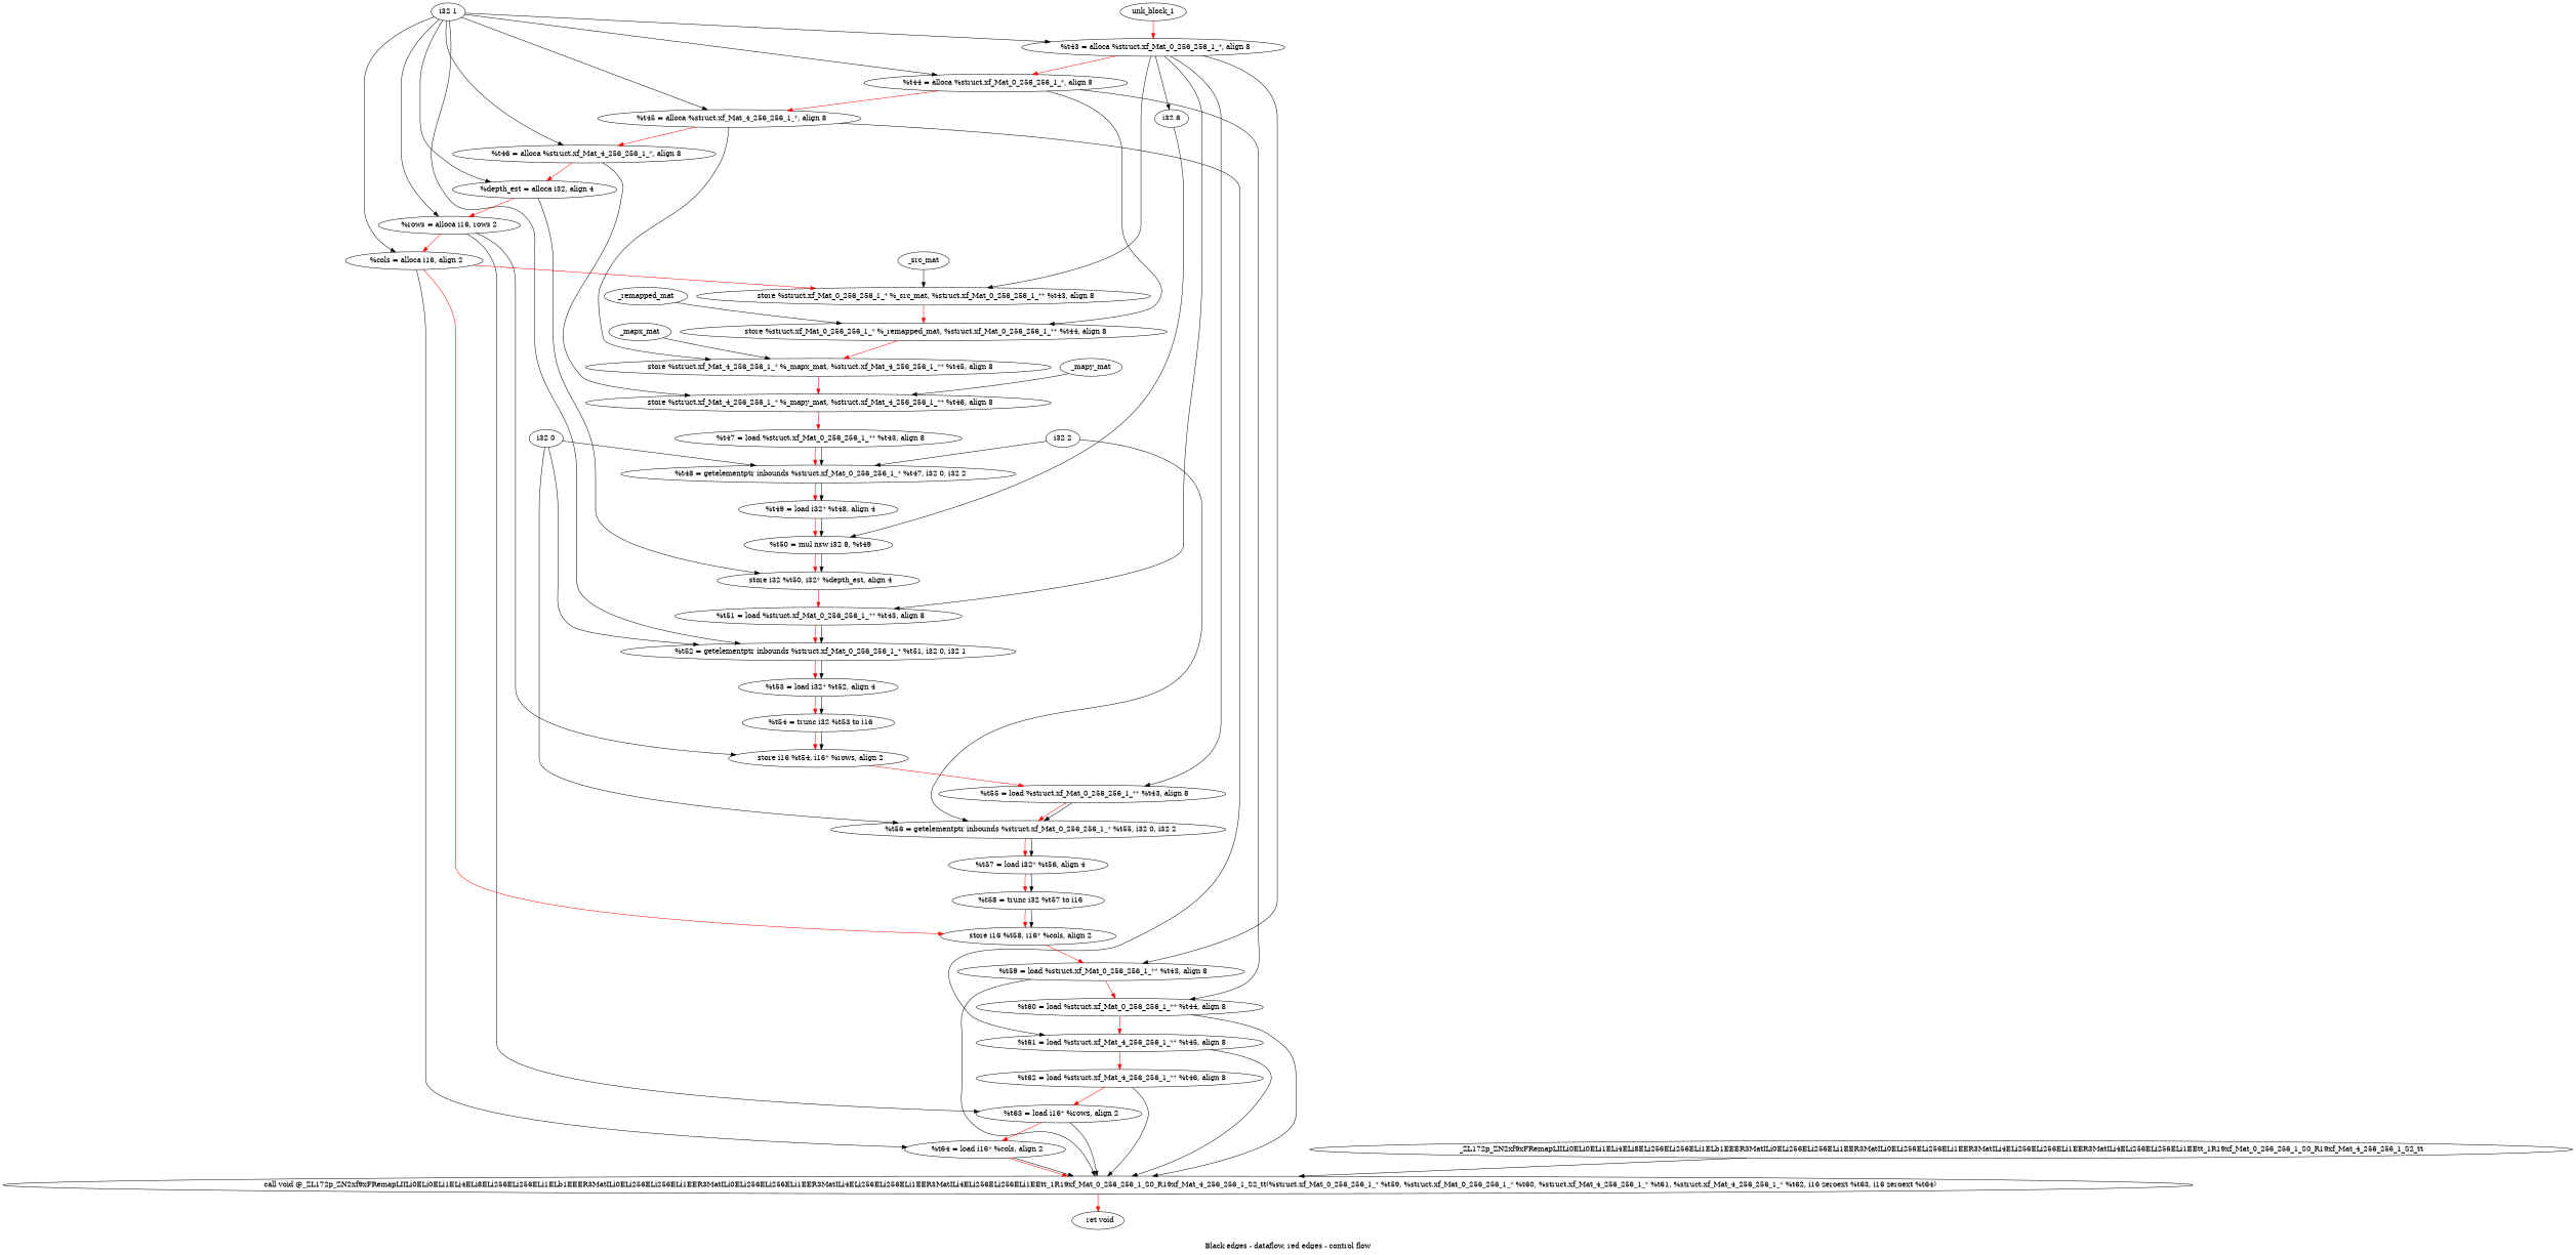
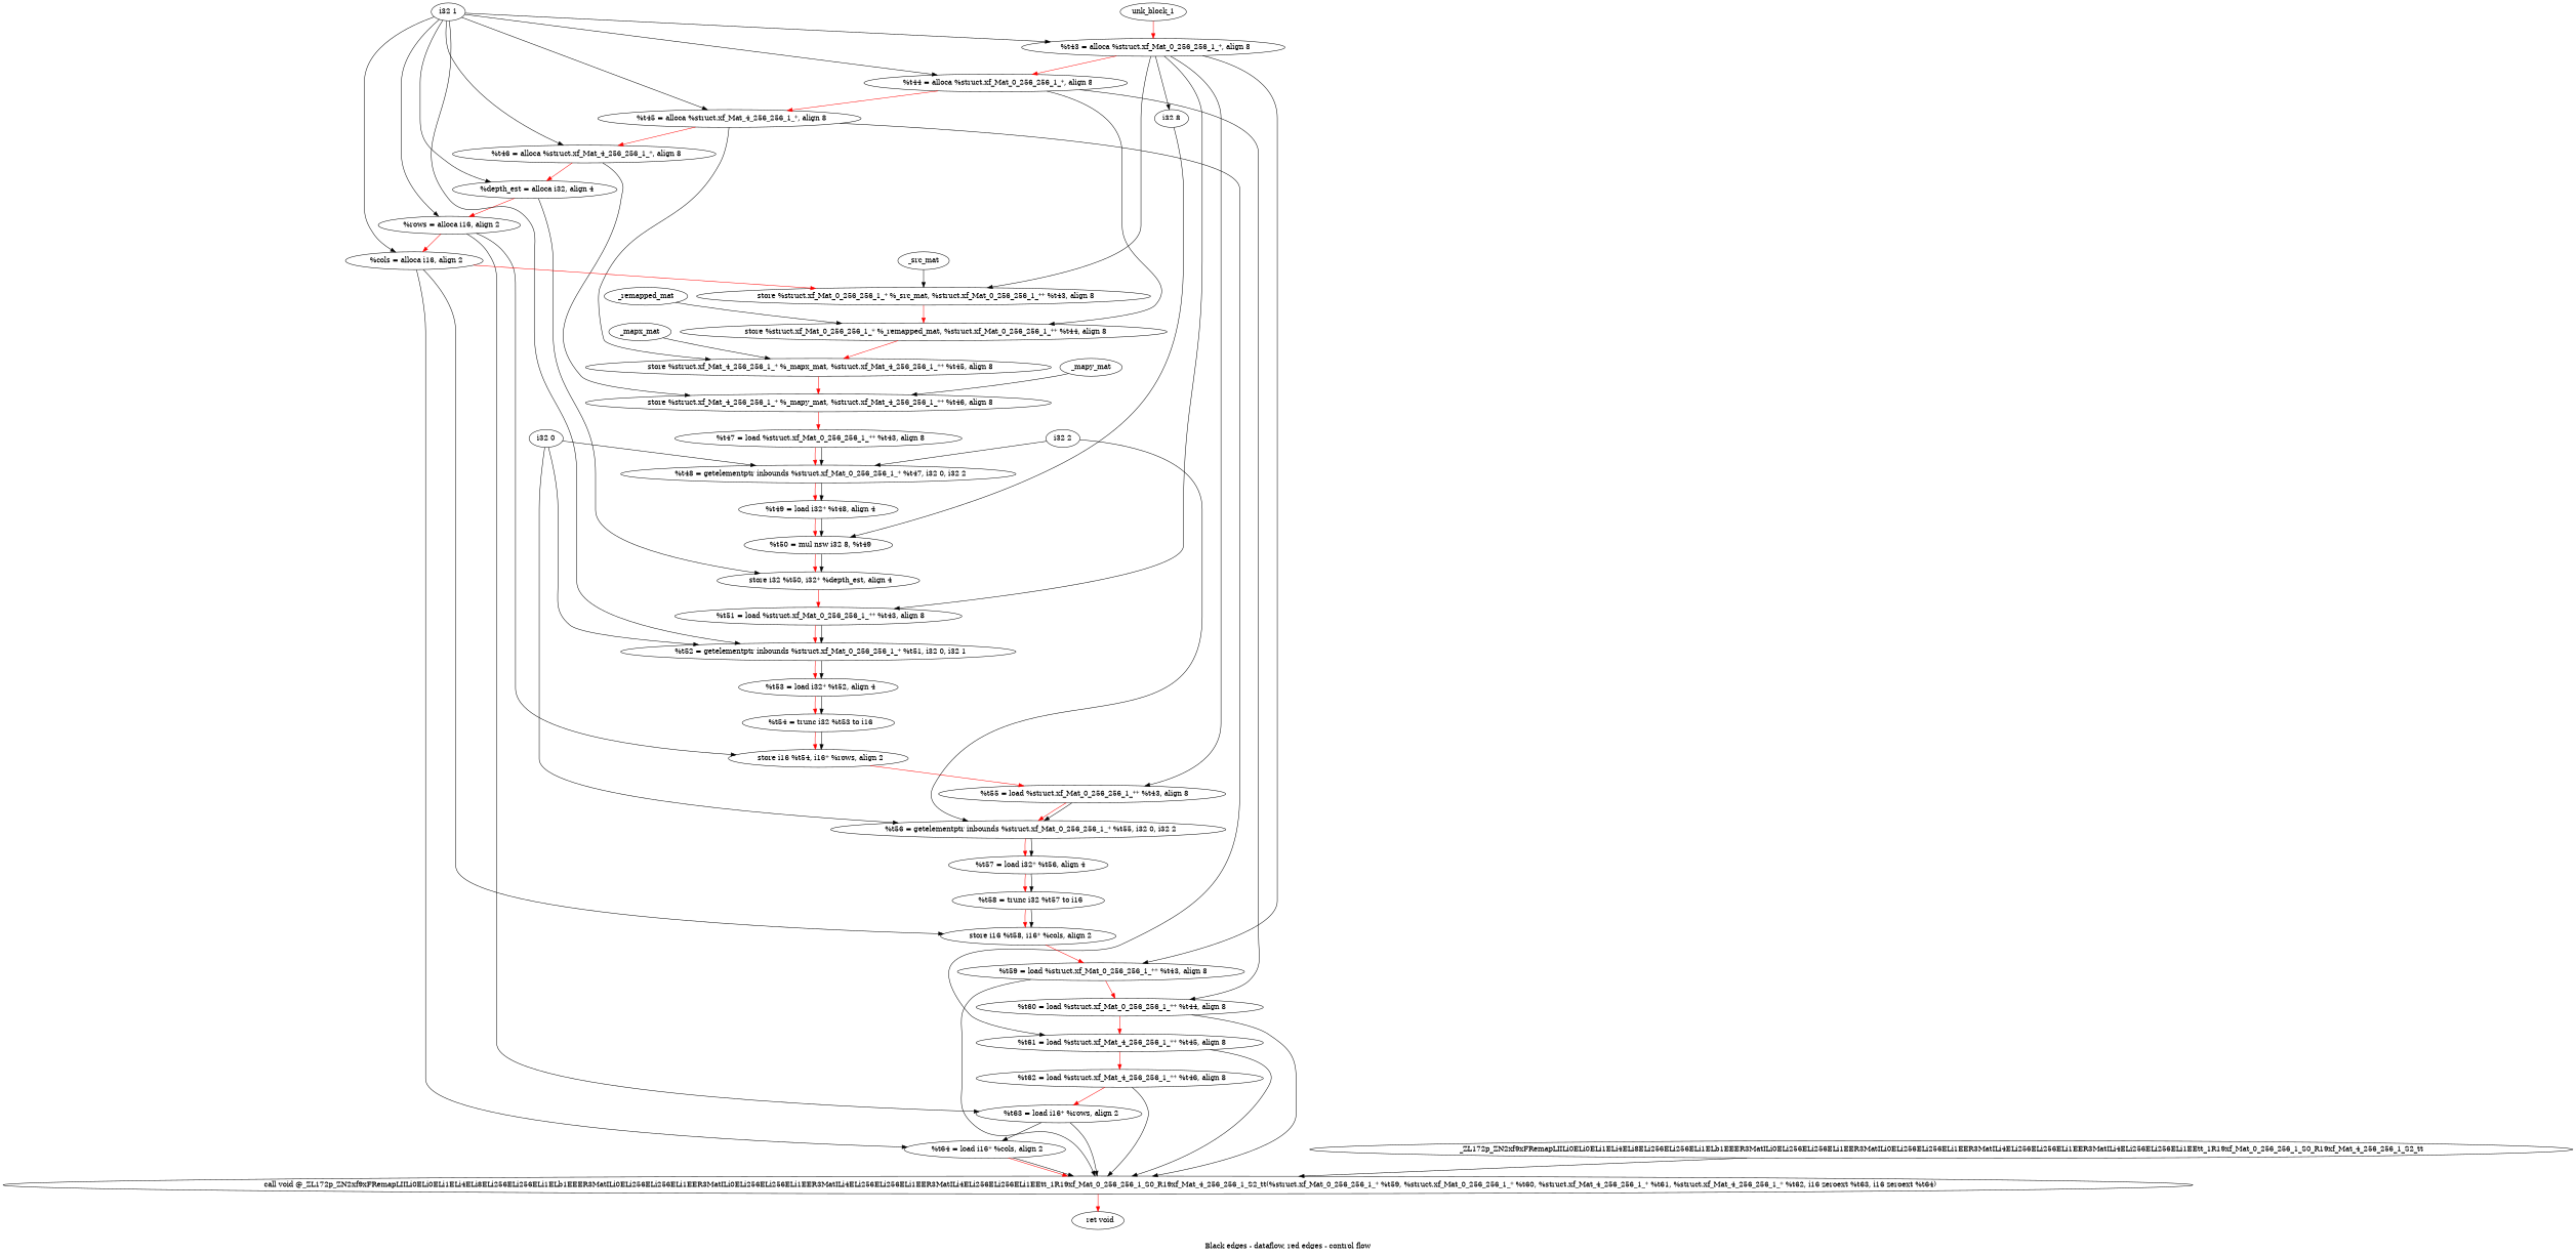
  digraph {
    compound=true
    label="Black edges - dataflow, red edges - control flow"
    n1 [label="  %t43 = alloca %struct.xf_Mat_0_256_256_1_*, align 8"]
    n2 [label="  %t44 = alloca %struct.xf_Mat_0_256_256_1_*, align 8"]
    n3 [label="  store %struct.xf_Mat_0_256_256_1_* %_src_mat, %struct.xf_Mat_0_256_256_1_** %t43, align 8"]
    n4 [label="  %t51 = load %struct.xf_Mat_0_256_256_1_** %t43, align 8"]
    n5 [label="  %t55 = load %struct.xf_Mat_0_256_256_1_** %t43, align 8"]
    n6 [label="  %t59 = load %struct.xf_Mat_0_256_256_1_** %t43, align 8"]
    "i32 8"
    n8 [label="  %t45 = alloca %struct.xf_Mat_4_256_256_1_*, align 8"]
    n9 [label="  store %struct.xf_Mat_0_256_256_1_* %_remapped_mat, %struct.xf_Mat_0_256_256_1_** %t44, align 8"]
    n10 [label="  %t60 = load %struct.xf_Mat_0_256_256_1_** %t44, align 8"]
    n11 [label="  %t47 = load %struct.xf_Mat_0_256_256_1_** %t43, align 8"]
    n12 [label="  %t48 = getelementptr inbounds %struct.xf_Mat_0_256_256_1_* %t47, i32 0, i32 2"]
    n13 [label="  %t52 = getelementptr inbounds %struct.xf_Mat_0_256_256_1_* %t51, i32 0, i32 1"]
    n14 [label="  %t56 = getelementptr inbounds %struct.xf_Mat_0_256_256_1_* %t55, i32 0, i32 2"]
    n15 [label="  call void @_ZL172p_ZN2xf9xFRemapLIILi0ELi0ELi1ELi4ELi8ELi256ELi256ELi1ELb1EEER3MatILi0ELi256ELi256ELi1EER3MatILi0ELi256ELi256ELi1EER3MatILi4ELi256ELi256ELi1EER3MatILi4ELi256ELi256ELi1EEtt_1R19xf_Mat_0_256_256_1_S0_R19xf_Mat_4_256_256_1_S2_tt(%struct.xf_Mat_0_256_256_1_* %t59, %struct.xf_Mat_0_256_256_1_* %t60, %struct.xf_Mat_4_256_256_1_* %t61, %struct.xf_Mat_4_256_256_1_* %t62, i16 zeroext %t63, i16 zeroext %t64)"]
    n16 [label="  %t46 = alloca %struct.xf_Mat_4_256_256_1_*, align 8"]
    n17 [label="  store %struct.xf_Mat_4_256_256_1_* %_mapx_mat, %struct.xf_Mat_4_256_256_1_** %t45, align 8"]
    n18 [label="  %t61 = load %struct.xf_Mat_4_256_256_1_** %t45, align 8"]
    n19 [label="  %depth_est = alloca i32, align 4"]
    n20 [label="  store %struct.xf_Mat_4_256_256_1_* %_mapy_mat, %struct.xf_Mat_4_256_256_1_** %t46, align 8"]
    n21 [label="  %t62 = load %struct.xf_Mat_4_256_256_1_** %t46, align 8"]
-   n22 [label="%rows = alloca i16, rows 2"]
+   n22 [label="  %rows = alloca i16, align 2"]
    n23 [label="  store i32 %t50, i32* %depth_est, align 4"]
    n24 [label="  %t63 = load i16* %rows, align 2"]
    n25 [label="  %cols = alloca i16, align 2"]
    n26 [label="  store i16 %t54, i16* %rows, align 2"]
    n27 [label="  store i16 %t58, i16* %cols, align 2"]
    n28 [label="  %t64 = load i16* %cols, align 2"]
    n29 [label="  %t49 = load i32* %t48, align 4"]
    n30 [label="  %t50 = mul nsw i32 8, %t49"]
    n31 [label="  %t53 = load i32* %t52, align 4"]
    n32 [label="  %t54 = trunc i32 %t53 to i16"]
    n33 [label="  %t57 = load i32* %t56, align 4"]
    n34 [label="  %t58 = trunc i32 %t57 to i16"]
    n35 [label="  ret void"]
    unk_block_1
    "i32 1"
    _src_mat
    _remapped_mat
    _mapx_mat
    _mapy_mat
    "i32 0"
    "i32 2"
    _ZL172p_ZN2xf9xFRemapLIILi0ELi0ELi1ELi4ELi8ELi256ELi256ELi1ELb1EEER3MatILi0ELi256ELi256ELi1EER3MatILi0ELi256ELi256ELi1EER3MatILi4ELi256ELi256ELi1EER3MatILi4ELi256ELi256ELi1EEtt_1R19xf_Mat_0_256_256_1_S0_R19xf_Mat_4_256_256_1_S2_tt
    n1 -> n2 [color=red weight=2]
    n1 -> n3
    n1 -> n4
    n1 -> n5
    n1 -> n6
    n1 -> "i32 8"
    n2 -> n8 [color=red weight=2]
    n2 -> n9
    n2 -> n10
    n3 -> n9 [color=red weight=2]
    n4 -> n13 [color=red weight=2]
    n4 -> n13
    n5 -> n14 [color=red weight=2]
    n5 -> n14
    n6 -> n10 [color=red weight=2]
    n6 -> n15
    "i32 8" -> n30
    n8 -> n16 [color=red weight=2]
    n8 -> n17
    n8 -> n18
    n9 -> n17 [color=red weight=2]
    n10 -> n15
    n10 -> n18 [color=red weight=2]
    n11 -> n12 [color=red weight=2]
    n11 -> n12
    n12 -> n29 [color=red weight=2]
    n12 -> n29
    n13 -> n31 [color=red weight=2]
    n13 -> n31
    n14 -> n33 [color=red weight=2]
    n14 -> n33
    n15 -> n35 [color=red weight=2]
    n16 -> n19 [color=red weight=2]
    n16 -> n20
    n17 -> n20 [color=red weight=2]
    n18 -> n15
    n18 -> n21 [color=red weight=2]
    n19 -> n22 [color=red weight=2]
    n19 -> n23
    n20 -> n11 [color=red weight=2]
    n21 -> n15
    n21 -> n24 [color=red weight=2]
    n22 -> n24
    n22 -> n25 [color=red weight=2]
    n22 -> n26
    n23 -> n4 [color=red weight=2]
    n24 -> n15
-   n24 -> n28 [color=red weight=2]
+   n24 -> n28 [color=black weight=2]
    n25 -> n3 [color=red weight=2]
-   n25 -> n27 [color=red]
+   n25 -> n27
    n25 -> n28
    n26 -> n5 [color=red weight=2]
    n27 -> n6 [color=red weight=2]
    n28 -> n15 [color=red weight=2]
    n28 -> n15
    n29 -> n30 [color=red weight=2]
    n29 -> n30
    n30 -> n23 [color=red weight=2]
    n30 -> n23
    n31 -> n32 [color=red weight=2]
    n31 -> n32
    n32 -> n26 [color=red weight=2]
    n32 -> n26
    n33 -> n34 [color=red weight=2]
    n33 -> n34
    n34 -> n27 [color=red weight=2]
    n34 -> n27
    unk_block_1 -> n1 [color=red]
    "i32 1" -> n1
    "i32 1" -> n2
    "i32 1" -> n8
    "i32 1" -> n13
    "i32 1" -> n16
    "i32 1" -> n19
    "i32 1" -> n22
    "i32 1" -> n25
    _src_mat -> n3
    _remapped_mat -> n9
    _mapx_mat -> n17
    _mapy_mat -> n20
    "i32 0" -> n12
    "i32 0" -> n13
    "i32 0" -> n14
    "i32 2" -> n12
    "i32 2" -> n14
    _ZL172p_ZN2xf9xFRemapLIILi0ELi0ELi1ELi4ELi8ELi256ELi256ELi1ELb1EEER3MatILi0ELi256ELi256ELi1EER3MatILi0ELi256ELi256ELi1EER3MatILi4ELi256ELi256ELi1EER3MatILi4ELi256ELi256ELi1EEtt_1R19xf_Mat_0_256_256_1_S0_R19xf_Mat_4_256_256_1_S2_tt -> n15
  }
